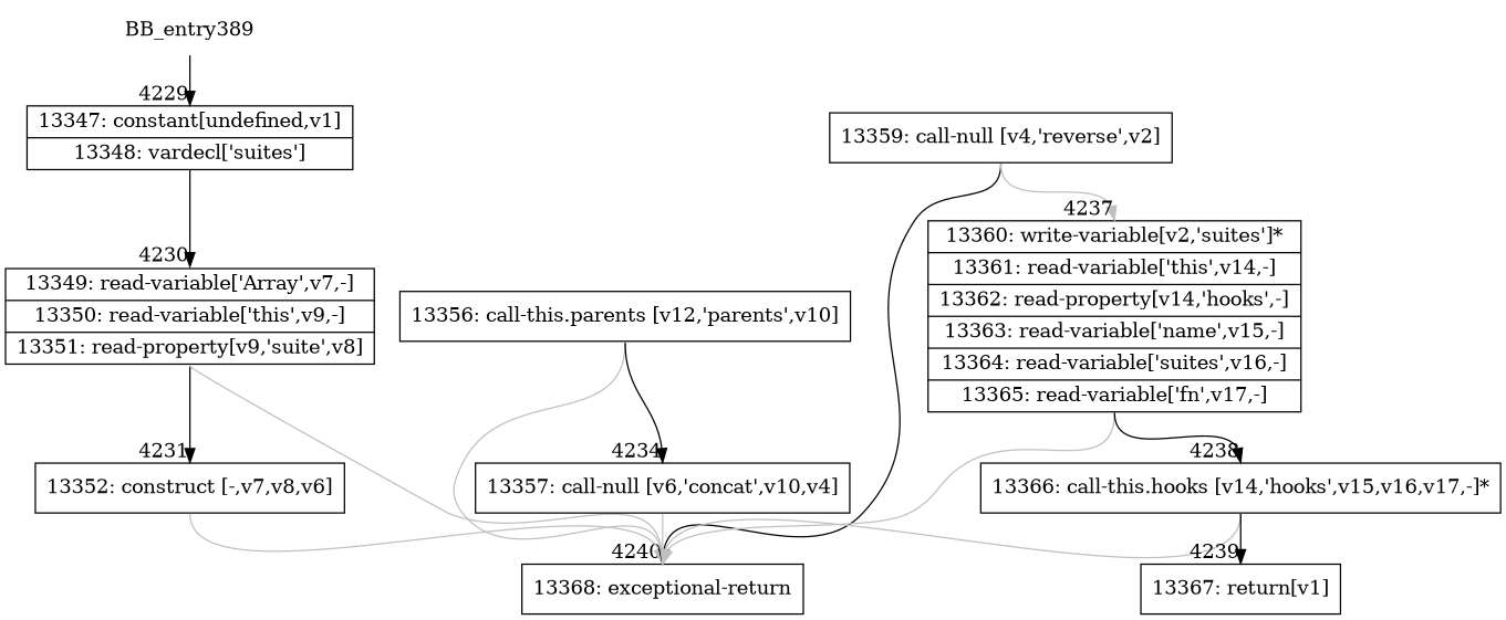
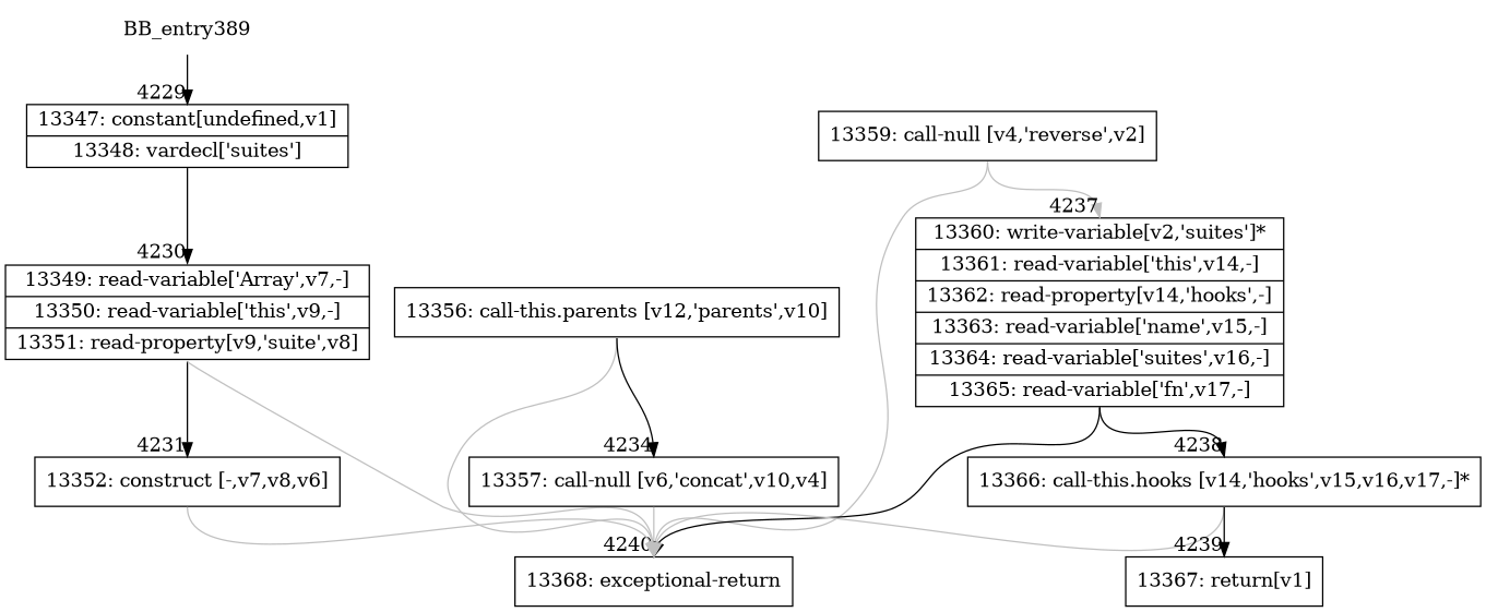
  digraph {
    rankdir=TD
    node [shape=record]
    edge [headport=n tailport=s color=gray]
    n1 [label=BB_entry389 shape=none]
    n2 [label="{13347: constant[undefined,v1]|13348: vardecl['suites']}"]
    n3 [label="{13349: read-variable['Array',v7,-]|13350: read-variable['this',v9,-]|13351: read-property[v9,'suite',v8]}"]
    n4 [label="{13352: construct [-,v7,v8,v6]}"]
    n5 [label="{13368: exceptional-return}"]
    n6 [label="{13356: call-this.parents [v12,'parents',v10]}"]
    n7 [label="{13357: call-null [v6,'concat',v10,v4]}"]
    n8 [label="{13359: call-null [v4,'reverse',v2]}"]
    n9 [label="{13360: write-variable[v2,'suites']*|13361: read-variable['this',v14,-]|13362: read-property[v14,'hooks',-]|13363: read-variable['name',v15,-]|13364: read-variable['suites',v16,-]|13365: read-variable['fn',v17,-]}"]
    n10 [label="{13366: call-this.hooks [v14,'hooks',v15,v16,v17,-]*}"]
    n11 [label="{13367: return[v1]}"]
    n1 -> n2 [headlabel="    4229" color=""]
    n2 -> n3 [headlabel="      4230" color=""]
    n3 -> n4 [headlabel="      4231" color=""]
    n3 -> n5 [headlabel="      4240"]
    n4 -> n5
    n6 -> n5
    n6 -> n7 [headlabel="      4234" color=""]
    n7 -> n5
-   n8 -> n5 [color=black]
+   n8 -> n5
    n8 -> n9 [headlabel="      4237"]
-   n9 -> n5
+   n9 -> n5 [color=black]
    n9 -> n10 [headlabel="      4238" color=""]
    n10 -> n5
    n10 -> n11 [headlabel="      4239" color=""]
  }
